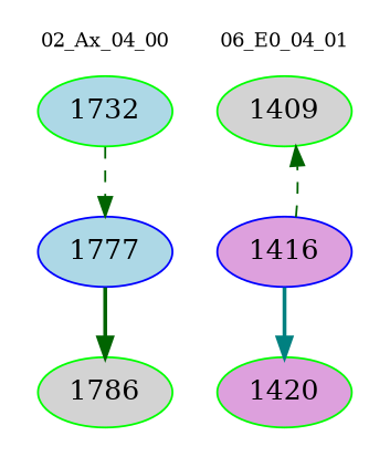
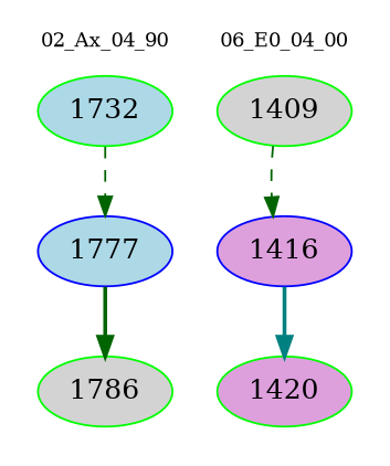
  digraph {
    node [color=green fillcolor=lightblue style=filled]
    edge [color=darkgreen style=dashed]
    n1 [label=1732]
    n2 [color=blue label=1777]
    n3 [fillcolor=lightgrey label=1786]
    n4 [fillcolor=lightgrey label=1409]
    n5 [color=blue fillcolor=plum label=1416]
    n6 [fillcolor=plum label=1420]
    subgraph cluster_1 {
      color=white
      fontsize=10
-     label="02_Ax_04_00"
+     label="02_Ax_04_90"
      n1
      n2
      n3
    }
    subgraph cluster_2 {
      color=white
      fontsize=10
-     label="06_E0_04_01"
+     label="06_E0_04_00"
      n4
      n5
      n6
    }
    n1 -> n2
    n2 -> n3 [style=bold]
-   n5 -> n4
+   n4 -> n5
    n5 -> n6 [color=teal style=bold]
  }
